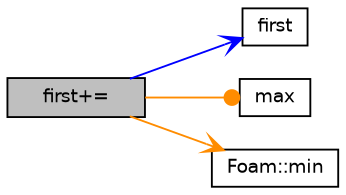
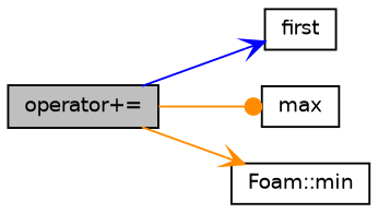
  digraph {
    rankdir=LR
    node [color=black fontname=Helvetica fontsize=10 shape=record]
    edge [arrowhead=vee color=darkorange fontname=Helvetica fontsize=10 labelfontname=Helvetica labelfontsize=10 style=solid]
-   n1 [fillcolor=grey75 fontcolor=black height=0.2 label="first+=" style=filled width=0.4]
+   n1 [fillcolor=grey75 fontcolor=black height=0.2 label="operator+=" style=filled width=0.4]
    n2 [height=0.2 label=first width=0.4]
    n3 [height=0.2 label=max width=0.4]
    n4 [height=0.2 label="Foam::min" width=0.4]
    n1 -> n2 [color=blue]
    n1 -> n3 [arrowhead=dot]
    n1 -> n4
  }
